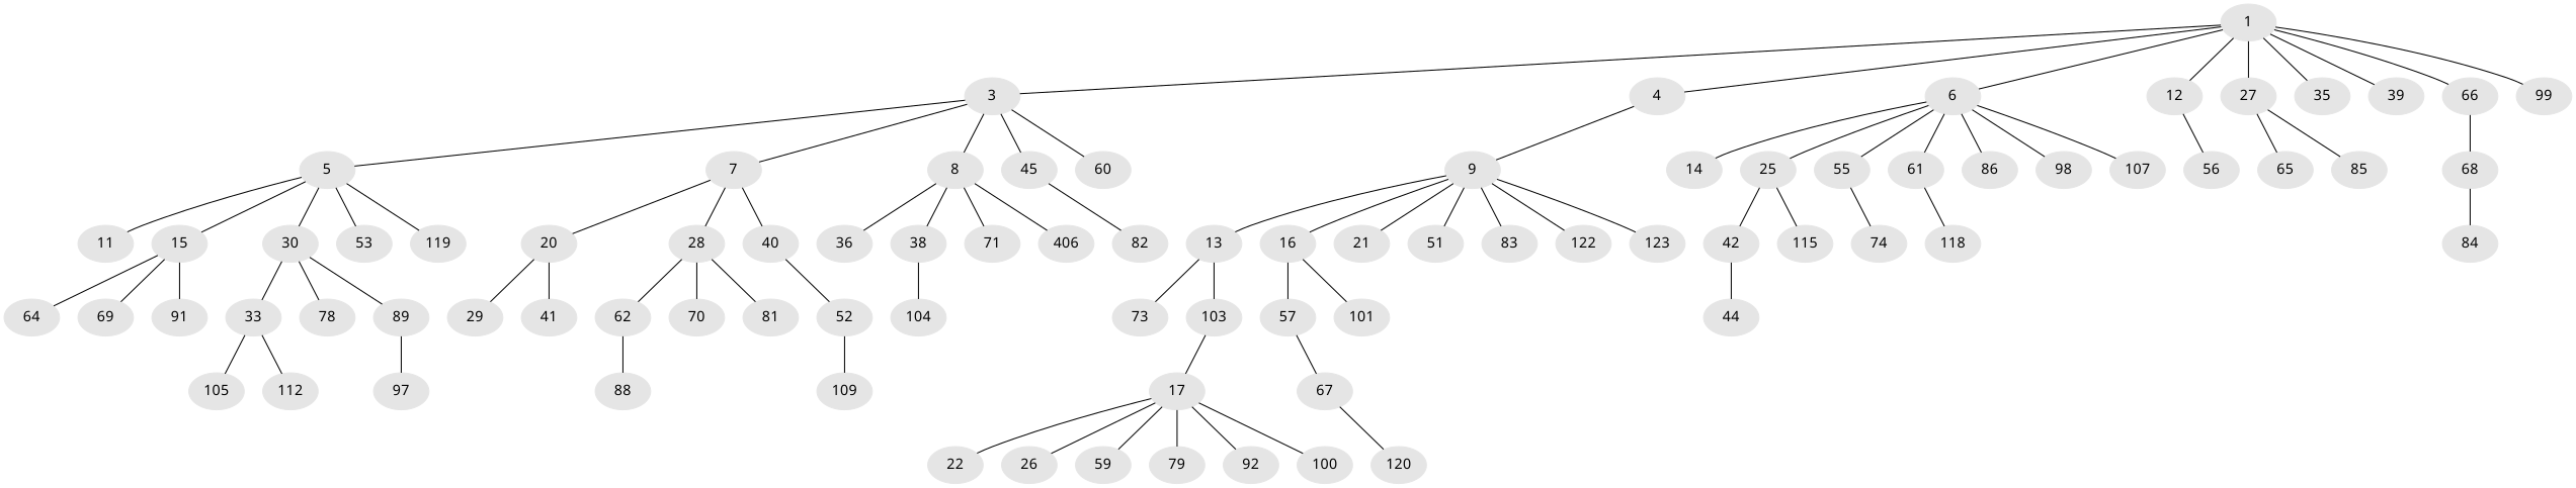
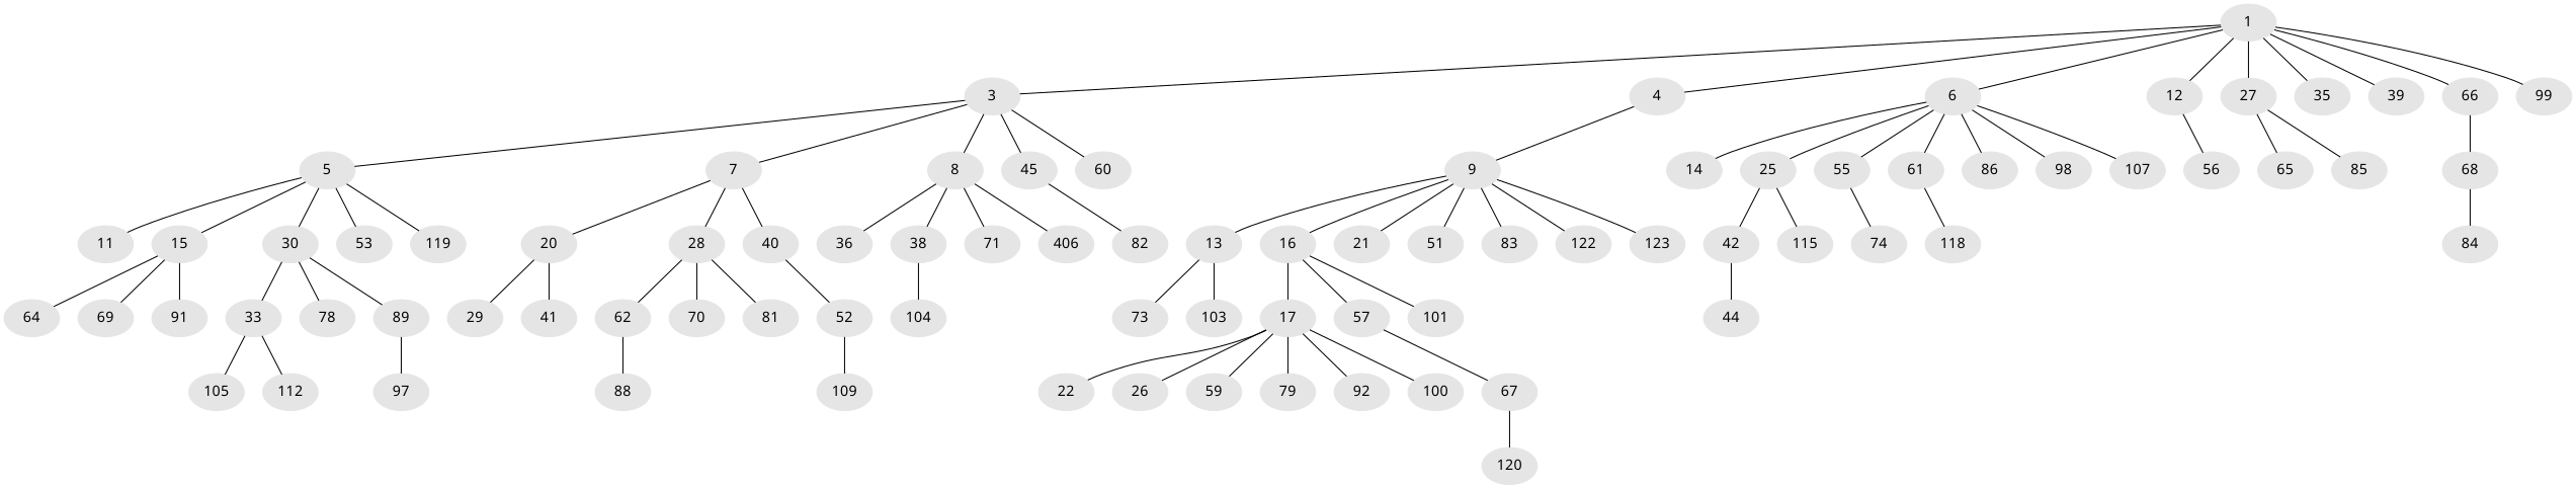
  graph {
    fontname="Noto Sans"
    node [color=gray90 fontname="Noto Sans" style=filled]
    edge [fontname="Noto Sans"]
    1 [super="+2"]
    3
    4
    6 [super="+47"]
    12
    27 [super="+31"]
    35
    39
    66
    99 [super="+110"]
    5 [super="+33"]
    7 [super="+10"]
    8 [super="+32"]
    45 [super="+80"]
    60 [super="+72"]
    9 [super="+19"]
    14
    25 [super="+34"]
    55
    61 [super="+117"]
    86
    98
    107 [super="+111"]
    56 [super="+76"]
    65 [super="+116"]
    85
    68 [super="+94"]
    11
    15 [super="+43"]
    30
    53
    119
    20 [super="+23"]
    28 [super="+54"]
    40 [super="+48"]
    36 [super="+121"]
    38 [super="+77"]
    71
    n39 [label=406]
    82
    13 [super="+50"]
    16 [super="+24"]
    21
    51
    83 [super="+96"]
    122
    123
    64
    69
    91
    n51 [label=33 super="+46"]
    78
    89 [super="+93"]
    42 [super="+102"]
    115
    74 [super="+108"]
    118
    29
    41 [super="+75"]
    62 [super="+63"]
    70
    81
    52
    104
    73 [super="+90"]
    103
    17 [super="+18"]
    57 [super="+58"]
    101
    22 [super="+49"]
    26
    59 [super="+87"]
    79
    92 [super="+114"]
    100
    67 [super="+95"]
    44
    88
    105
    112
    97
    109 [super="+113"]
    120
    84
    1 -- 3
    1 -- 4
    1 -- 6
    1 -- 12
    1 -- 27
    1 -- 35
    1 -- 39
    1 -- 66
    1 -- 99
    3 -- 5
    3 -- 7
    3 -- 8
    3 -- 45
    3 -- 60
    4 -- 9
    6 -- 14
    6 -- 25
    6 -- 55
    6 -- 61
    6 -- 86
    6 -- 98
    6 -- 107
    12 -- 56
    27 -- 65
    27 -- 85
    66 -- 68
    5 -- 11
    5 -- 15
    5 -- 30
    5 -- 53
    5 -- 119
    7 -- 20
    7 -- 28
    7 -- 40
    8 -- 36
    8 -- 38
    8 -- 71
    8 -- n39
    45 -- 82
    9 -- 13
    9 -- 16
    9 -- 21
    9 -- 51
    9 -- 83
    9 -- 122
    9 -- 123
    25 -- 42
    25 -- 115
    55 -- 74
    61 -- 118
    68 -- 84
    15 -- 64
    15 -- 69
    15 -- 91
    30 -- n51
    30 -- 78
    30 -- 89
    20 -- 29
    20 -- 41
    28 -- 62
    28 -- 70
    28 -- 81
    40 -- 52
    38 -- 104
    13 -- 73
    13 -- 103
-   103 -- 17
+   16 -- 17
    16 -- 57
    16 -- 101
    n51 -- 105
    n51 -- 112
    89 -- 97
    42 -- 44
    62 -- 88
    52 -- 109
    17 -- 22
    17 -- 26
    17 -- 59
    17 -- 79
    17 -- 92
    17 -- 100
    57 -- 67
    67 -- 120
  }
